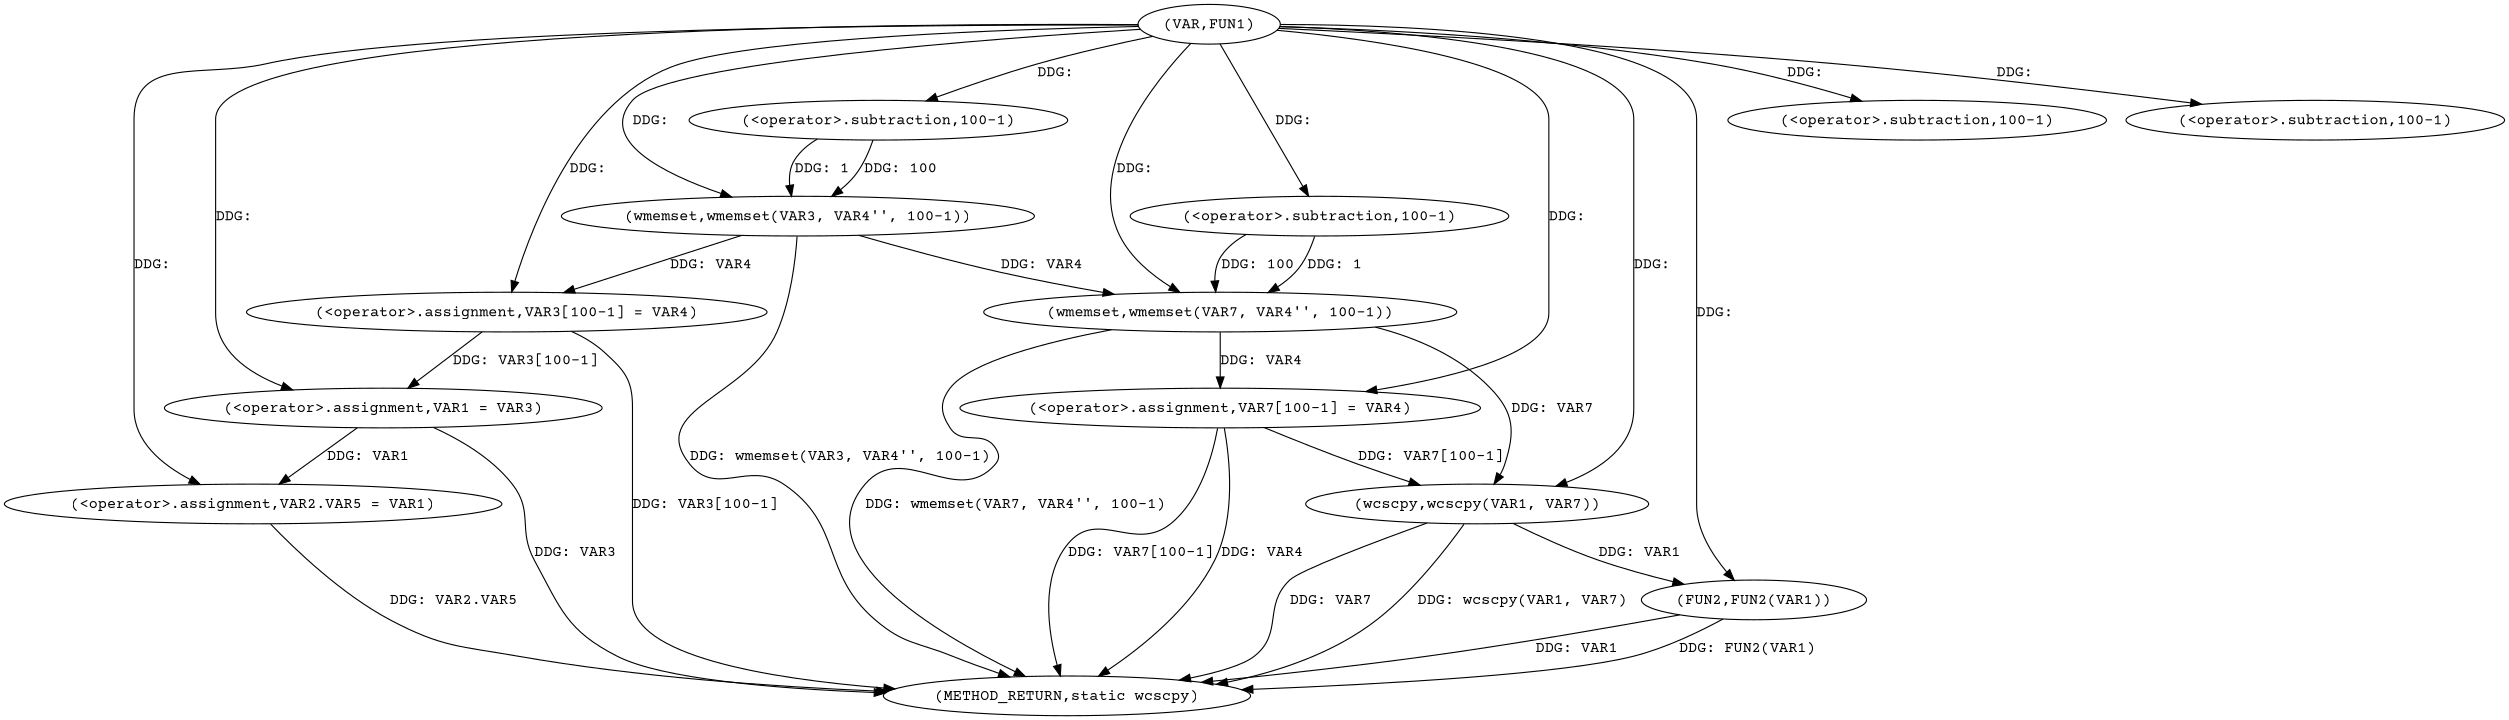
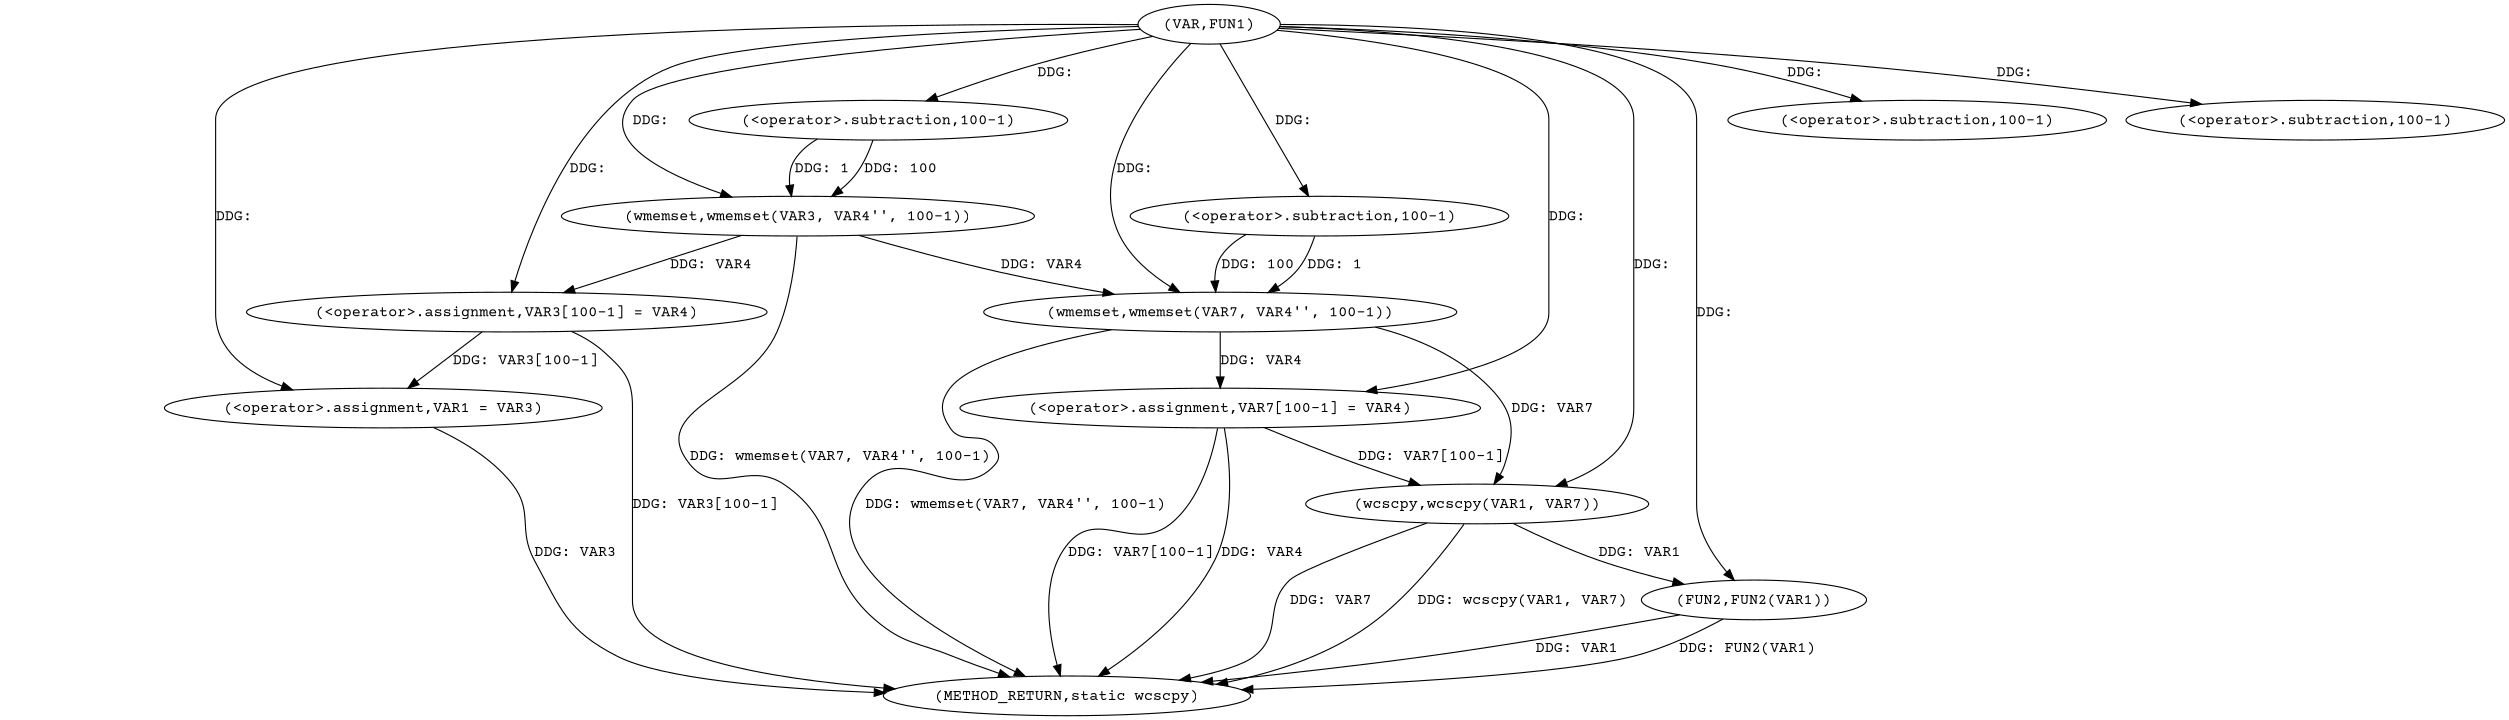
  digraph {
    fontname="Courier Prime"
    node [fontname="Courier Prime"]
    edge [fontname="Courier Prime"]
    n1 [label="(VAR,FUN1)"]
    n2 [label="(wmemset,wmemset(VAR3, VAR4'', 100-1))"]
    n3 [label="(<operator>.subtraction,100-1)"]
    n4 [label="(<operator>.assignment,VAR3[100-1] = VAR4)"]
    n5 [label="(<operator>.subtraction,100-1)"]
    n6 [label="(<operator>.assignment,VAR1 = VAR3)"]
-   n7 [label="(<operator>.assignment,VAR2.VAR5 = VAR1)"]
    n8 [label="(wmemset,wmemset(VAR7, VAR4'', 100-1))"]
    n9 [label="(<operator>.subtraction,100-1)"]
    n10 [label="(<operator>.assignment,VAR7[100-1] = VAR4)"]
    n11 [label="(<operator>.subtraction,100-1)"]
    n12 [label="(wcscpy,wcscpy(VAR1, VAR7))"]
    n13 [label="(FUN2,FUN2(VAR1))"]
    n14 [label="(METHOD_RETURN,static wcscpy)"]
    n1 -> n2 [label="DDG: "]
    n1 -> n3 [label="DDG: "]
    n1 -> n4 [label="DDG: "]
    n1 -> n5 [label="DDG: "]
    n1 -> n6 [label="DDG: "]
-   n1 -> n7 [label="DDG: "]
    n1 -> n8 [label="DDG: "]
    n1 -> n9 [label="DDG: "]
    n1 -> n10 [label="DDG: "]
    n1 -> n11 [label="DDG: "]
    n1 -> n12 [label="DDG: "]
    n1 -> n13 [label="DDG: "]
    n2 -> n4 [label="DDG: VAR4"]
    n2 -> n8 [label="DDG: VAR4"]
-   n2 -> n14 [label="DDG: wmemset(VAR3, VAR4'', 100-1)"]
+   n2 -> n14 [label="DDG: wmemset(VAR7, VAR4'', 100-1)"]
    n3 -> n2 [label="DDG: 100"]
    n3 -> n2 [label="DDG: 1"]
    n4 -> n6 [label="DDG: VAR3[100-1]"]
    n4 -> n14 [label="DDG: VAR3[100-1]"]
-   n6 -> n7 [label="DDG: VAR1"]
    n6 -> n14 [label="DDG: VAR3"]
-   n7 -> n14 [label="DDG: VAR2.VAR5"]
    n8 -> n10 [label="DDG: VAR4"]
    n8 -> n12 [label="DDG: VAR7"]
    n8 -> n14 [label="DDG: wmemset(VAR7, VAR4'', 100-1)"]
    n9 -> n8 [label="DDG: 100"]
    n9 -> n8 [label="DDG: 1"]
    n10 -> n12 [label="DDG: VAR7[100-1]"]
    n10 -> n14 [label="DDG: VAR7[100-1]"]
    n10 -> n14 [label="DDG: VAR4"]
    n12 -> n13 [label="DDG: VAR1"]
    n12 -> n14 [label="DDG: wcscpy(VAR1, VAR7)"]
    n12 -> n14 [label="DDG: VAR7"]
    n13 -> n14 [label="DDG: FUN2(VAR1)"]
    n13 -> n14 [label="DDG: VAR1"]
  }
